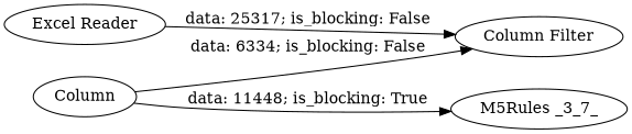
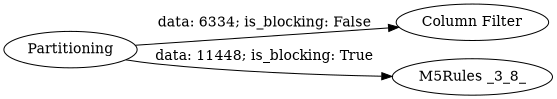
  digraph {
    rankdir=LR
-   n1 [label="Excel Reader"]
    n2 [label="Column Filter"]
-   n3 [label="M5Rules _3_7_"]
-   n4 [label=Column]
-   n1 -> n2 [label="data: 25317; is_blocking: False"]
+   n3 [label="M5Rules _3_8_"]
+   n4 [label=Partitioning]
    n4 -> n2 [label="data: 6334; is_blocking: False"]
    n4 -> n3 [label="data: 11448; is_blocking: True"]
  }
